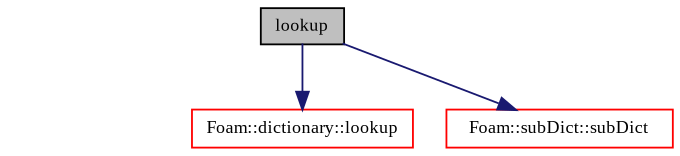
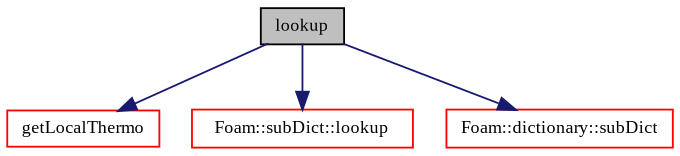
  digraph {
    fontname="Liberation Serif"
    rankdir=TB
    node [color=red fontname="Liberation Serif" fontsize=10 shape=record]
    edge [color=midnightblue fontname="Liberation Serif" fontsize=10 labelfontname=FreeSans labelfontsize=10 style=solid]
    n1 [color=black fillcolor=grey75 fontcolor=black height=0.2 label=lookup style=filled width=0.4]
-   n3 [height=0.2 label="Foam::dictionary::lookup" width=0.4]
-   n4 [height=0.2 label="Foam::subDict::subDict" width=0.4]
+   n2 [height=0.2 label=getLocalThermo width=0.4]
+   n3 [height=0.2 label="Foam::subDict::lookup" width=0.4]
+   n4 [height=0.2 label="Foam::dictionary::subDict" width=0.4]
+   n1 -> n2
    n1 -> n3
    n1 -> n4
  }
